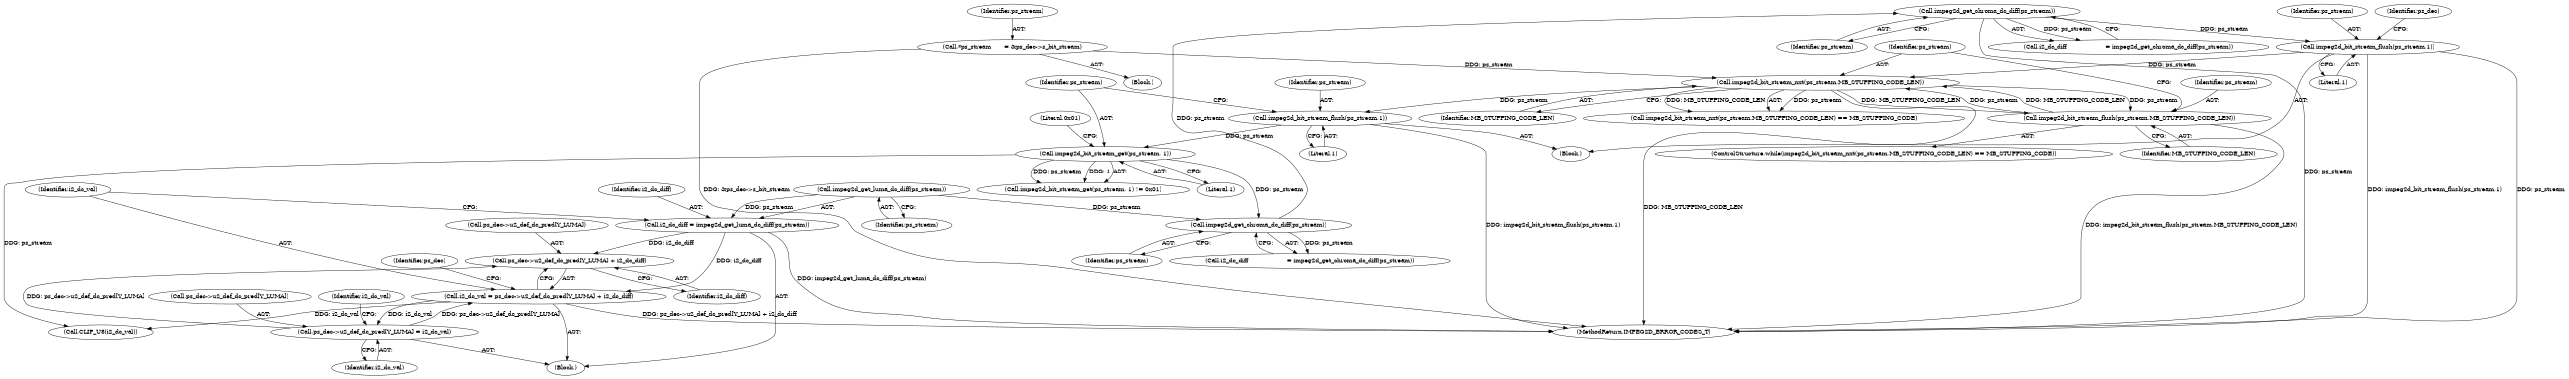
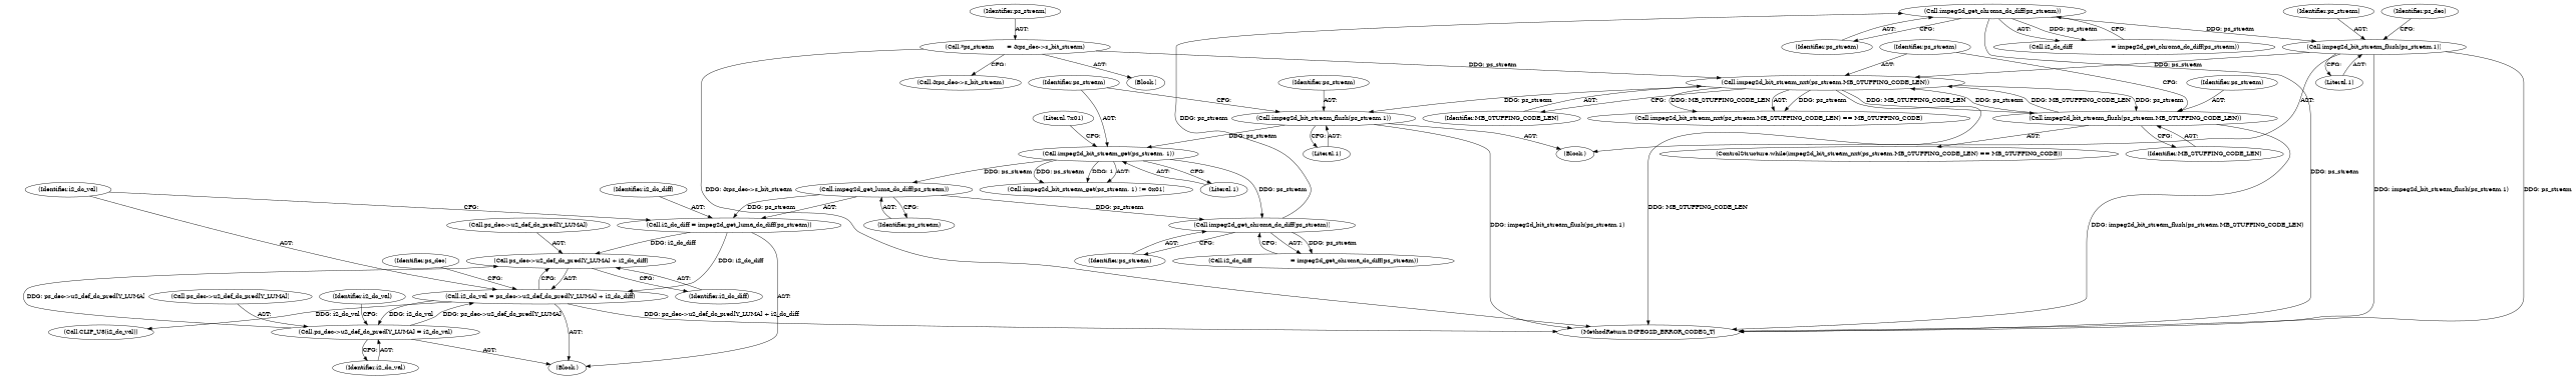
  digraph {
    n1 [label="(Call,ps_dec->u2_def_dc_pred[Y_LUMA] + i2_dc_diff)"]
    n2 [label="(Call,i2_dc_val = ps_dec->u2_def_dc_pred[Y_LUMA] + i2_dc_diff)"]
    n3 [label="(Identifier,i2_dc_diff)"]
    n4 [label="(Call,ps_dec->u2_def_dc_pred[Y_LUMA] = i2_dc_val)"]
    n5 [label="(MethodReturn,IMPEG2D_ERROR_CODES_T)"]
    n6 [label="(Block,)"]
    n7 [label="(Call,CLIP_U8(i2_dc_val))"]
    n8 [label="(Identifier,i2_dc_val)"]
    n9 [label="(Call,i2_dc_diff = impeg2d_get_luma_dc_diff(ps_stream))"]
    n10 [label="(Call,impeg2d_get_luma_dc_diff(ps_stream))"]
    n11 [label="(Call,impeg2d_get_chroma_dc_diff(ps_stream))"]
    n12 [label="(Identifier,ps_stream)"]
    n13 [label="(Call,impeg2d_get_chroma_dc_diff(ps_stream))"]
    n14 [label="(Call,i2_dc_diff                     = impeg2d_get_chroma_dc_diff(ps_stream))"]
    n15 [label="(Identifier,ps_stream)"]
    n16 [label="(Call,impeg2d_bit_stream_get(ps_stream, 1))"]
    n17 [label="(Call,impeg2d_bit_stream_get(ps_stream, 1) != 0x01)"]
    n18 [label="(Literal,1)"]
    n19 [label="(Call,impeg2d_bit_stream_flush(ps_stream,1))"]
    n20 [label="(Literal,1)"]
    n21 [label="(Block,)"]
    n22 [label="(Call,impeg2d_bit_stream_nxt(ps_stream,MB_STUFFING_CODE_LEN))"]
    n23 [label="(Call,impeg2d_bit_stream_flush(ps_stream,MB_STUFFING_CODE_LEN))"]
    n24 [label="(Identifier,MB_STUFFING_CODE_LEN)"]
    n25 [label="(Call,impeg2d_bit_stream_nxt(ps_stream,MB_STUFFING_CODE_LEN) == MB_STUFFING_CODE)"]
    n26 [label="(ControlStructure,while(impeg2d_bit_stream_nxt(ps_stream,MB_STUFFING_CODE_LEN) == MB_STUFFING_CODE))"]
    n27 [label="(Identifier,MB_STUFFING_CODE_LEN)"]
    n28 [label="(Call,*ps_stream       = &ps_dec->s_bit_stream)"]
+   n29 [label="(Call,&ps_dec->s_bit_stream)"]
    n30 [label="(Block,)"]
    n31 [label="(Call,impeg2d_bit_stream_flush(ps_stream,1))"]
    n32 [label="(Literal,1)"]
    n33 [label="(Call,i2_dc_diff                     = impeg2d_get_chroma_dc_diff(ps_stream))"]
    n34 [label="(Identifier,ps_stream)"]
    n35 [label="(Identifier,ps_stream)"]
    n36 [label="(Identifier,ps_stream)"]
    n37 [label="(Call,ps_dec->u2_def_dc_pred[Y_LUMA])"]
    n38 [label="(Identifier,ps_stream)"]
    n39 [label="(Identifier,ps_dec)"]
    n40 [label="(Call,ps_dec->u2_def_dc_pred[Y_LUMA])"]
-   n41 [label="(Literal,0x01)"]
+   n41 [label="(Literal,7x01)"]
    n42 [label="(Identifier,i2_dc_val)"]
    n43 [label="(Identifier,ps_dec)"]
    n44 [label="(Identifier,ps_stream)"]
    n45 [label="(Identifier,ps_stream)"]
    n46 [label="(Identifier,i2_dc_val)"]
    n47 [label="(Identifier,ps_stream)"]
    n48 [label="(Identifier,i2_dc_diff)"]
    n1 -> n2 [label="AST: "]
    n1 -> n3 [label="CFG: "]
    n2 -> n1 [label="CFG: "]
    n2 -> n4 [label="DDG: i2_dc_val"]
    n2 -> n5 [label="DDG: ps_dec->u2_def_dc_pred[Y_LUMA] + i2_dc_diff"]
    n2 -> n6 [label="AST: "]
    n2 -> n7 [label="DDG: i2_dc_val"]
    n3 -> n1 [label="AST: "]
    n4 -> n1 [label="DDG: ps_dec->u2_def_dc_pred[Y_LUMA]"]
    n4 -> n2 [label="DDG: ps_dec->u2_def_dc_pred[Y_LUMA]"]
    n4 -> n6 [label="AST: "]
    n4 -> n8 [label="CFG: "]
    n8 -> n4 [label="AST: "]
    n9 -> n1 [label="DDG: i2_dc_diff"]
    n9 -> n2 [label="DDG: i2_dc_diff"]
-   n9 -> n5 [label="DDG: impeg2d_get_luma_dc_diff(ps_stream)"]
    n9 -> n6 [label="AST: "]
    n10 -> n9 [label="AST: "]
    n10 -> n9 [label="DDG: ps_stream"]
    n10 -> n11 [label="DDG: ps_stream"]
    n10 -> n12 [label="CFG: "]
    n11 -> n13 [label="DDG: ps_stream"]
    n11 -> n14 [label="AST: "]
    n11 -> n14 [label="DDG: ps_stream"]
    n11 -> n15 [label="CFG: "]
    n12 -> n10 [label="AST: "]
    n13 -> n5 [label="DDG: ps_stream"]
    n13 -> n31 [label="DDG: ps_stream"]
    n13 -> n33 [label="AST: "]
    n13 -> n33 [label="DDG: ps_stream"]
    n13 -> n34 [label="CFG: "]
    n14 -> n11 [label="CFG: "]
    n15 -> n11 [label="AST: "]
-   n16 -> n7 [label="DDG: ps_stream"]
+   n16 -> n10 [label="DDG: ps_stream"]
    n16 -> n11 [label="DDG: ps_stream"]
    n16 -> n17 [label="AST: "]
    n16 -> n17 [label="DDG: ps_stream"]
    n16 -> n17 [label="DDG: 1"]
    n16 -> n18 [label="CFG: "]
    n18 -> n16 [label="AST: "]
    n19 -> n5 [label="DDG: impeg2d_bit_stream_flush(ps_stream,1)"]
    n19 -> n16 [label="DDG: ps_stream"]
    n19 -> n20 [label="CFG: "]
    n19 -> n21 [label="AST: "]
    n20 -> n19 [label="AST: "]
    n22 -> n5 [label="DDG: MB_STUFFING_CODE_LEN"]
    n22 -> n19 [label="DDG: ps_stream"]
    n22 -> n23 [label="DDG: ps_stream"]
    n22 -> n23 [label="DDG: MB_STUFFING_CODE_LEN"]
    n22 -> n24 [label="CFG: "]
    n22 -> n25 [label="AST: "]
    n22 -> n25 [label="DDG: ps_stream"]
    n22 -> n25 [label="DDG: MB_STUFFING_CODE_LEN"]
    n23 -> n5 [label="DDG: impeg2d_bit_stream_flush(ps_stream,MB_STUFFING_CODE_LEN)"]
    n23 -> n22 [label="DDG: ps_stream"]
    n23 -> n22 [label="DDG: MB_STUFFING_CODE_LEN"]
    n23 -> n26 [label="AST: "]
    n23 -> n27 [label="CFG: "]
    n24 -> n22 [label="AST: "]
    n27 -> n23 [label="AST: "]
    n28 -> n5 [label="DDG: &ps_dec->s_bit_stream"]
    n28 -> n22 [label="DDG: ps_stream"]
+   n28 -> n29 [label="CFG: "]
    n28 -> n30 [label="AST: "]
    n31 -> n5 [label="DDG: impeg2d_bit_stream_flush(ps_stream,1)"]
    n31 -> n5 [label="DDG: ps_stream"]
    n31 -> n21 [label="AST: "]
    n31 -> n22 [label="DDG: ps_stream"]
    n31 -> n32 [label="CFG: "]
    n32 -> n31 [label="AST: "]
    n33 -> n13 [label="CFG: "]
    n34 -> n13 [label="AST: "]
    n35 -> n23 [label="AST: "]
    n36 -> n19 [label="AST: "]
    n37 -> n1 [label="AST: "]
    n38 -> n22 [label="AST: "]
    n38 -> n23 [label="CFG: "]
    n39 -> n31 [label="CFG: "]
    n40 -> n4 [label="AST: "]
    n41 -> n16 [label="CFG: "]
    n42 -> n4 [label="CFG: "]
    n43 -> n2 [label="CFG: "]
    n44 -> n28 [label="AST: "]
    n45 -> n31 [label="AST: "]
    n46 -> n2 [label="AST: "]
    n46 -> n9 [label="CFG: "]
    n47 -> n16 [label="AST: "]
    n47 -> n19 [label="CFG: "]
    n48 -> n9 [label="AST: "]
  }
